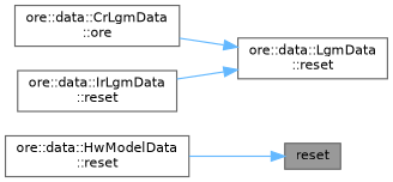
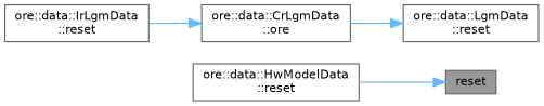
  digraph {
    rankdir=RL
    node [color=grey40 fillcolor=white fontname=Helvetica fontsize=10 shape=box style=filled]
    edge [color=steelblue1 dir=back fontname=Helvetica fontsize=10 labelfontname=Helvetica labelfontsize=10 style=solid]
    n1 [color=gray40 fillcolor=grey60 fontcolor=black height=0.2 label=reset width=0.4]
    n2 [height=0.2 label="ore::data::HwModelData\l::reset" width=0.4]
    n3 [height=0.2 label="ore::data::LgmData\l::reset" width=0.4]
    n4 [height=0.2 label="ore::data::CrLgmData\l::ore" width=0.4]
    n5 [height=0.2 label="ore::data::IrLgmData\l::reset" width=0.4]
    n1 -> n2
    n3 -> n4
-   n3 -> n5
+   n4 -> n5
  }
